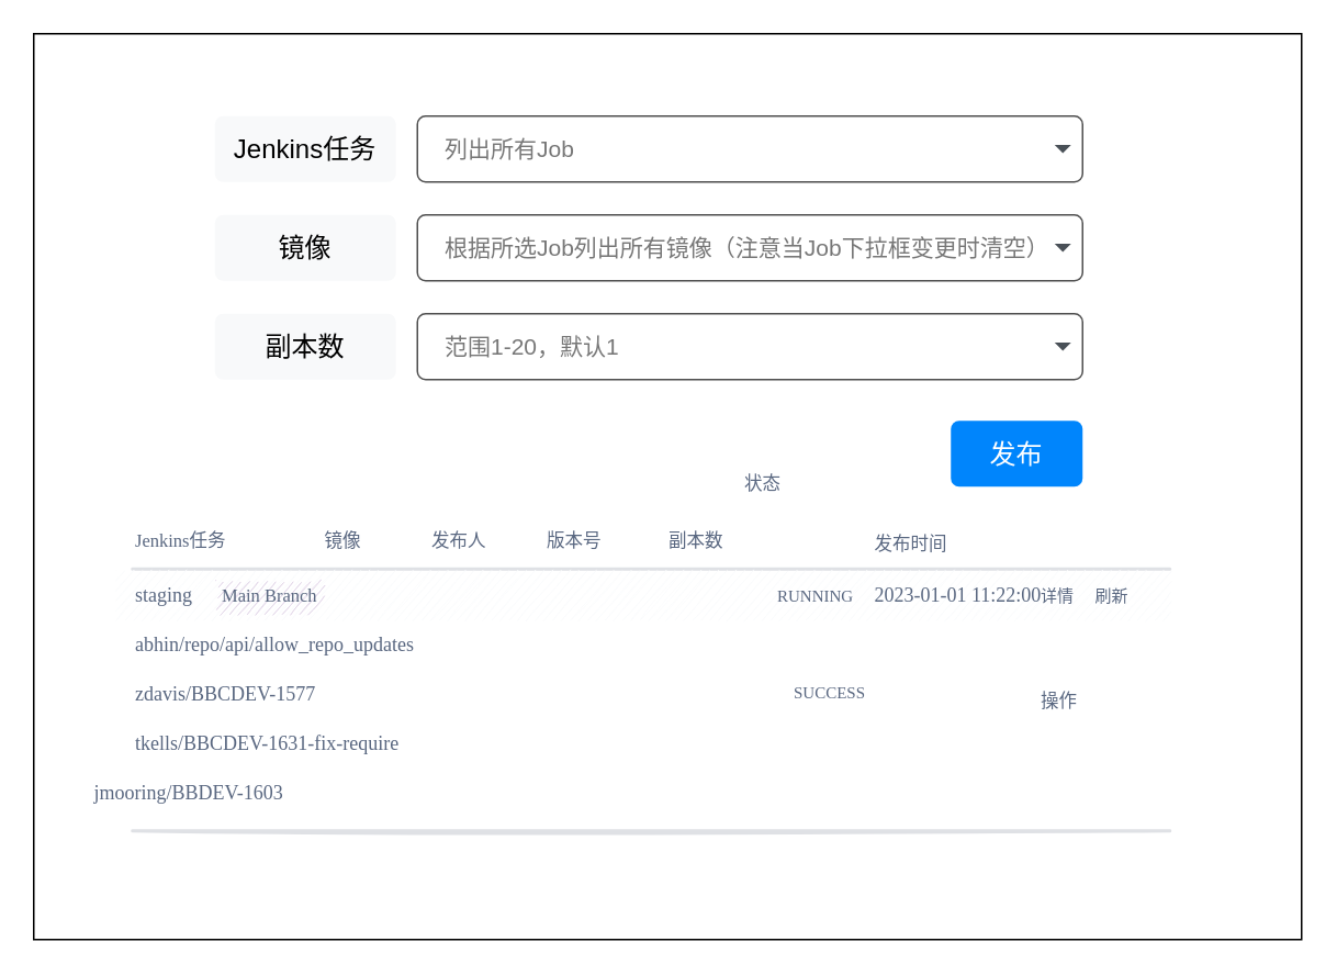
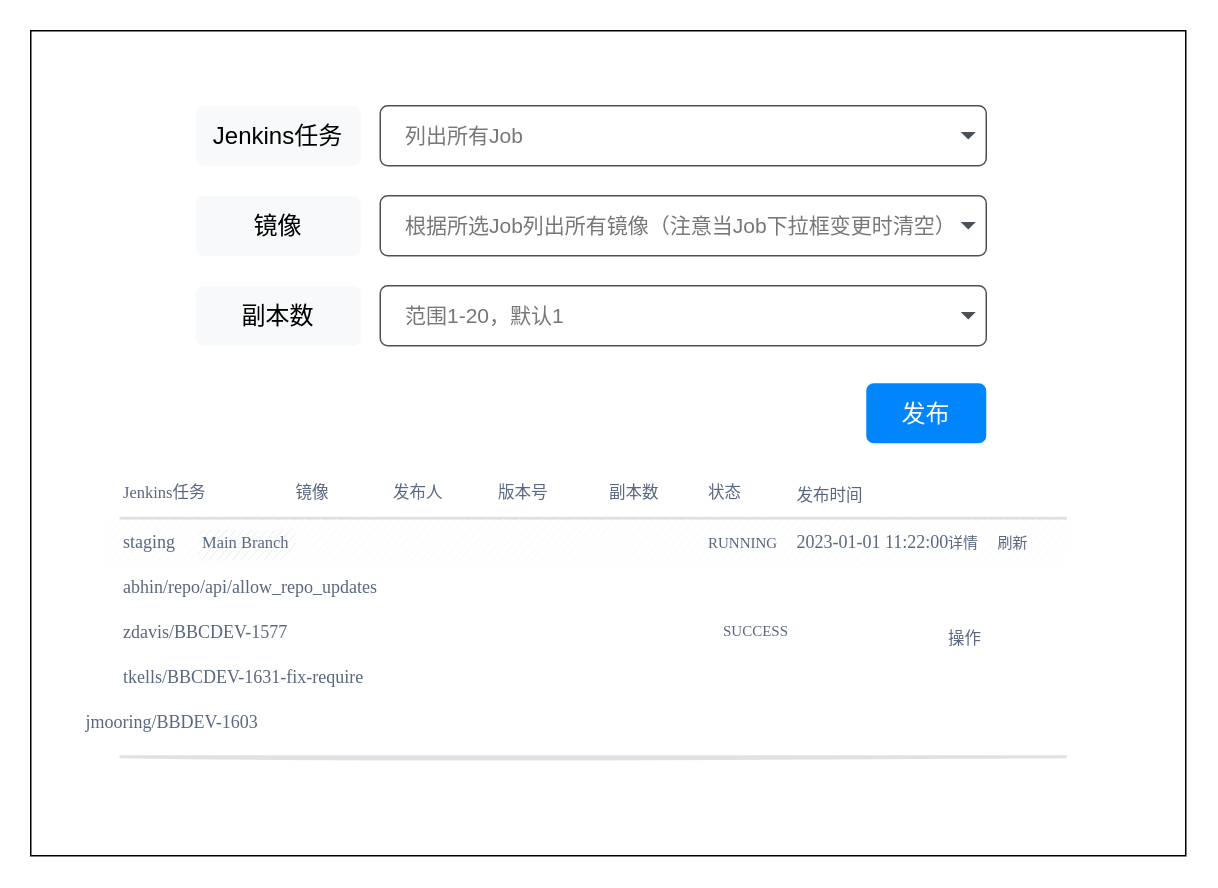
  <mxCell id="0" />
  <mxCell id="1" parent="0" />
  <mxCell id="2" value="" style="rounded=0;whiteSpace=wrap;html=1;" vertex="1" parent="1"><mxGeometry x="20" y="20" width="770" height="550" as="geometry" /></mxCell>
  <mxCell id="3" value="列出所有Job" style="html=1;shadow=0;dashed=0;shape=mxgraph.bootstrap.rrect;rSize=5;strokeColor=#505050;strokeWidth=1;fillColor=#ffffff;fontColor=#777777;whiteSpace=wrap;align=left;verticalAlign=middle;fontStyle=0;fontSize=14;spacingRight=0;spacing=17;" vertex="1" parent="1"><mxGeometry x="253" y="70" width="404" height="40" as="geometry" /></mxCell>
  <mxCell id="4" value="" style="shape=triangle;direction=south;fillColor=#495057;strokeColor=none;perimeter=none;" vertex="1" parent="3"><mxGeometry x="1" y="0.5" width="10" height="5" relative="1" as="geometry"><mxPoint x="-17" y="-2.5" as="offset" /></mxGeometry></mxCell>
  <mxCell id="5" value="Jenkins任务" style="html=1;shadow=0;dashed=0;shape=mxgraph.bootstrap.rrect;rSize=5;strokeColor=none;strokeWidth=1;fillColor=#F8F9FA;fontColor=#000000;whiteSpace=wrap;align=center;verticalAlign=middle;spacingLeft=0;fontStyle=0;fontSize=16;spacing=5;" vertex="1" parent="1"><mxGeometry x="130" y="70" width="110" height="40" as="geometry" /></mxCell>
  <mxCell id="6" value="根据所选Job列出所有镜像（注意当Job下拉框变更时清空）" style="html=1;shadow=0;dashed=0;shape=mxgraph.bootstrap.rrect;rSize=5;strokeColor=#505050;strokeWidth=1;fillColor=#ffffff;fontColor=#777777;whiteSpace=wrap;align=left;verticalAlign=middle;fontStyle=0;fontSize=14;spacingRight=0;spacing=17;" vertex="1" parent="1"><mxGeometry x="253" y="130" width="404" height="40" as="geometry" /></mxCell>
  <mxCell id="7" value="" style="shape=triangle;direction=south;fillColor=#495057;strokeColor=none;perimeter=none;" vertex="1" parent="6"><mxGeometry x="1" y="0.5" width="10" height="5" relative="1" as="geometry"><mxPoint x="-17" y="-2.5" as="offset" /></mxGeometry></mxCell>
  <mxCell id="8" value="镜像" style="html=1;shadow=0;dashed=0;shape=mxgraph.bootstrap.rrect;rSize=5;strokeColor=none;strokeWidth=1;fillColor=#F8F9FA;fontColor=#000000;whiteSpace=wrap;align=center;verticalAlign=middle;spacingLeft=0;fontStyle=0;fontSize=16;spacing=5;" vertex="1" parent="1"><mxGeometry x="130" y="130" width="110" height="40" as="geometry" /></mxCell>
  <mxCell id="9" value="范围1-20，默认1" style="html=1;shadow=0;dashed=0;shape=mxgraph.bootstrap.rrect;rSize=5;strokeColor=#505050;strokeWidth=1;fillColor=#ffffff;fontColor=#777777;whiteSpace=wrap;align=left;verticalAlign=middle;fontStyle=0;fontSize=14;spacingRight=0;spacing=17;" vertex="1" parent="1"><mxGeometry x="253" y="190" width="404" height="40" as="geometry" /></mxCell>
  <mxCell id="10" value="" style="shape=triangle;direction=south;fillColor=#495057;strokeColor=none;perimeter=none;" vertex="1" parent="9"><mxGeometry x="1" y="0.5" width="10" height="5" relative="1" as="geometry"><mxPoint x="-17" y="-2.5" as="offset" /></mxGeometry></mxCell>
  <mxCell id="11" value="副本数" style="html=1;shadow=0;dashed=0;shape=mxgraph.bootstrap.rrect;rSize=5;strokeColor=none;strokeWidth=1;fillColor=#F8F9FA;fontColor=#000000;whiteSpace=wrap;align=center;verticalAlign=middle;spacingLeft=0;fontStyle=0;fontSize=16;spacing=5;" vertex="1" parent="1"><mxGeometry x="130" y="190" width="110" height="40" as="geometry" /></mxCell>
  <mxCell id="12" value="发布" style="html=1;shadow=0;dashed=0;shape=mxgraph.bootstrap.rrect;rSize=5;strokeColor=none;strokeWidth=1;fillColor=#0085FC;fontColor=#FFFFFF;whiteSpace=wrap;align=center;verticalAlign=middle;spacingLeft=0;fontStyle=0;fontSize=16;spacing=5;" vertex="1" parent="1"><mxGeometry x="577" y="255" width="80" height="40" as="geometry" /></mxCell>
  <mxCell id="13" value="Jenkins任务" style="html=1;fillColor=none;strokeColor=none;fontSize=11;align=left;fontColor=#596780;whiteSpace=wrap;sketch=1;hachureGap=4;pointerEvents=0;fontFamily=Architects Daughter;fontSource=https%3A%2F%2Ffonts.googleapis.com%2Fcss%3Ffamily%3DArchitects%2BDaughter;" vertex="1" parent="1"><mxGeometry x="80" y="317.5" width="110" height="20" as="geometry" /></mxCell>
- <mxCell id="14" value="状态" style="html=1;fillColor=none;strokeColor=none;fontSize=11;align=left;fontColor=#596780;whiteSpace=wrap;sketch=1;hachureGap=4;pointerEvents=0;fontFamily=Architects Daughter;fontSource=https%3A%2F%2Ffonts.googleapis.com%2Fcss%3Ffamily%3DArchitects%2BDaughter;" vertex="1" parent="1"><mxGeometry x="450" y="282.5" width="40" height="20" as="geometry" /></mxCell>
+ <mxCell id="14" value="状态" style="html=1;fillColor=none;strokeColor=none;fontSize=11;align=left;fontColor=#596780;whiteSpace=wrap;sketch=1;hachureGap=4;pointerEvents=0;fontFamily=Architects Daughter;fontSource=https%3A%2F%2Ffonts.googleapis.com%2Fcss%3Ffamily%3DArchitects%2BDaughter;" vertex="1" parent="1"><mxGeometry x="470" y="317.5" width="40" height="20" as="geometry" /></mxCell>
  <mxCell id="15" value="发布时间" style="html=1;fillColor=none;strokeColor=none;fontSize=11;align=left;fontColor=#596780;whiteSpace=wrap;sketch=1;hachureGap=4;pointerEvents=0;fontFamily=Architects Daughter;fontSource=https%3A%2F%2Ffonts.googleapis.com%2Fcss%3Ffamily%3DArchitects%2BDaughter;" vertex="1" parent="1"><mxGeometry x="529" y="320" width="90" height="20" as="geometry" /></mxCell>
  <mxCell id="16" value="操作" style="html=1;fillColor=none;strokeColor=none;fontSize=11;align=center;fontColor=#596780;whiteSpace=wrap;sketch=1;hachureGap=4;pointerEvents=0;fontFamily=Architects Daughter;fontSource=https%3A%2F%2Ffonts.googleapis.com%2Fcss%3Ffamily%3DArchitects%2BDaughter;" vertex="1" parent="1"><mxGeometry x="623" y="415" width="40" height="20" as="geometry" /></mxCell>
  <mxCell id="17" value="" style="shape=line;strokeWidth=2;html=1;strokeColor=#DFE1E5;resizeWidth=1;sketch=1;hachureGap=4;pointerEvents=0;fontFamily=Architects Daughter;fontSource=https%3A%2F%2Ffonts.googleapis.com%2Fcss%3Ffamily%3DArchitects%2BDaughter;fontSize=20;" vertex="1" parent="1"><mxGeometry x="80" y="340" width="630" height="10" as="geometry" /></mxCell>
  <mxCell id="18" value="" style="strokeColor=none;fillColor=#FAFBFC;html=1;sketch=1;hachureGap=4;pointerEvents=0;fontFamily=Architects Daughter;fontSource=https%3A%2F%2Ffonts.googleapis.com%2Fcss%3Ffamily%3DArchitects%2BDaughter;fontSize=20;" vertex="1" parent="1"><mxGeometry x="70" y="346" width="640" height="30" as="geometry" /></mxCell>
  <mxCell id="19" value="staging" style="strokeColor=none;fillColor=none;fontSize=12;fontColor=#596780;align=left;html=1;sketch=1;hachureGap=4;pointerEvents=0;fontFamily=Architects Daughter;fontSource=https%3A%2F%2Ffonts.googleapis.com%2Fcss%3Ffamily%3DArchitects%2BDaughter;" vertex="1" parent="1"><mxGeometry x="80" y="351" width="50" height="20" as="geometry" /></mxCell>
- <mxCell id="20" value="Main Branch" style="strokeColor=none;fillColor=#e1d5e7;fontSize=11;fontColor=#596780;rounded=1;html=1;sketch=1;hachureGap=4;pointerEvents=0;fontFamily=Architects Daughter;fontSource=https%3A%2F%2Ffonts.googleapis.com%2Fcss%3Ffamily%3DArchitects%2BDaughter;" vertex="1" parent="1"><mxGeometry x="130" y="351" width="65" height="20" as="geometry" /></mxCell>
+ <mxCell id="20" value="Main Branch" style="strokeColor=none;fillColor=#EDEEEF;fontSize=11;fontColor=#596780;rounded=1;html=1;sketch=1;hachureGap=4;pointerEvents=0;fontFamily=Architects Daughter;fontSource=https%3A%2F%2Ffonts.googleapis.com%2Fcss%3Ffamily%3DArchitects%2BDaughter;" vertex="1" parent="1"><mxGeometry x="130" y="351" width="65" height="20" as="geometry" /></mxCell>
  <mxCell id="21" value="2023-01-01 11:22:00" style="strokeColor=none;fillColor=none;fontSize=12;fontColor=#596780;align=left;html=1;sketch=1;hachureGap=4;pointerEvents=0;fontFamily=Architects Daughter;fontSource=https%3A%2F%2Ffonts.googleapis.com%2Fcss%3Ffamily%3DArchitects%2BDaughter;" vertex="1" parent="1"><mxGeometry x="529" y="351" width="50" height="20" as="geometry" /></mxCell>
  <mxCell id="22" value="abhin/repo/api/allow_repo_updates" style="strokeColor=none;fillColor=none;fontSize=12;fontColor=#596780;align=left;html=1;sketch=1;hachureGap=4;pointerEvents=0;fontFamily=Architects Daughter;fontSource=https%3A%2F%2Ffonts.googleapis.com%2Fcss%3Ffamily%3DArchitects%2BDaughter;" vertex="1" parent="1"><mxGeometry x="80" y="381" width="240" height="20" as="geometry" /></mxCell>
  <mxCell id="23" value="SUCCESS" style="strokeColor=none;fillColor=none;fontSize=10;fontColor=#596780;align=left;html=1;sketch=1;hachureGap=4;pointerEvents=0;fontFamily=Architects Daughter;fontSource=https%3A%2F%2Ffonts.googleapis.com%2Fcss%3Ffamily%3DArchitects%2BDaughter;" vertex="1" parent="1"><mxGeometry x="480" y="409.5" width="40" height="20" as="geometry" /></mxCell>
  <mxCell id="24" value="zdavis/BBCDEV-1577" style="strokeColor=none;fillColor=none;fontSize=12;fontColor=#596780;align=left;html=1;sketch=1;hachureGap=4;pointerEvents=0;fontFamily=Architects Daughter;fontSource=https%3A%2F%2Ffonts.googleapis.com%2Fcss%3Ffamily%3DArchitects%2BDaughter;" vertex="1" parent="1"><mxGeometry x="80" y="411" width="240" height="20" as="geometry" /></mxCell>
  <mxCell id="25" value="tkells/BBCDEV-1631-fix-require" style="strokeColor=none;fillColor=none;fontSize=12;fontColor=#596780;align=left;html=1;sketch=1;hachureGap=4;pointerEvents=0;fontFamily=Architects Daughter;fontSource=https%3A%2F%2Ffonts.googleapis.com%2Fcss%3Ffamily%3DArchitects%2BDaughter;" vertex="1" parent="1"><mxGeometry x="80" y="441" width="240" height="20" as="geometry" /></mxCell>
  <mxCell id="26" value="jmooring/BBDEV-1603" style="strokeColor=none;fillColor=none;fontSize=12;fontColor=#596780;align=left;html=1;sketch=1;hachureGap=4;pointerEvents=0;fontFamily=Architects Daughter;fontSource=https%3A%2F%2Ffonts.googleapis.com%2Fcss%3Ffamily%3DArchitects%2BDaughter;" vertex="1" parent="1"><mxGeometry x="55" y="471" width="240" height="20" as="geometry" /></mxCell>
  <mxCell id="27" value="" style="shape=line;strokeWidth=2;html=1;strokeColor=#DFE1E5;resizeWidth=1;sketch=1;hachureGap=4;pointerEvents=0;fontFamily=Architects Daughter;fontSource=https%3A%2F%2Ffonts.googleapis.com%2Fcss%3Ffamily%3DArchitects%2BDaughter;fontSize=20;" vertex="1" parent="1"><mxGeometry x="80" y="499" width="630" height="10" as="geometry" /></mxCell>
  <mxCell id="28" value="RUNNING" style="strokeColor=none;fillColor=none;fontSize=10;fontColor=#596780;align=left;html=1;sketch=1;hachureGap=4;pointerEvents=0;fontFamily=Architects Daughter;fontSource=https%3A%2F%2Ffonts.googleapis.com%2Fcss%3Ffamily%3DArchitects%2BDaughter;" vertex="1" parent="1"><mxGeometry x="470" y="350.5" width="40" height="20" as="geometry" /></mxCell>
  <mxCell id="29" value="详情" style="strokeColor=none;fillColor=none;fontSize=10;fontColor=#596780;align=left;html=1;sketch=1;hachureGap=4;pointerEvents=0;fontFamily=Architects Daughter;fontSource=https%3A%2F%2Ffonts.googleapis.com%2Fcss%3Ffamily%3DArchitects%2BDaughter;" vertex="1" parent="1"><mxGeometry x="630" y="351" width="40" height="20" as="geometry" /></mxCell>
  <mxCell id="30" value="镜像" style="html=1;fillColor=none;strokeColor=none;fontSize=11;align=left;fontColor=#596780;whiteSpace=wrap;sketch=1;hachureGap=4;pointerEvents=0;fontFamily=Architects Daughter;fontSource=https%3A%2F%2Ffonts.googleapis.com%2Fcss%3Ffamily%3DArchitects%2BDaughter;" vertex="1" parent="1"><mxGeometry x="195" y="317.5" width="50" height="20" as="geometry" /></mxCell>
  <mxCell id="31" value="副本数" style="html=1;fillColor=none;strokeColor=none;fontSize=11;align=left;fontColor=#596780;whiteSpace=wrap;sketch=1;hachureGap=4;pointerEvents=0;fontFamily=Architects Daughter;fontSource=https%3A%2F%2Ffonts.googleapis.com%2Fcss%3Ffamily%3DArchitects%2BDaughter;" vertex="1" parent="1"><mxGeometry x="404" y="317.5" width="50" height="20" as="geometry" /></mxCell>
  <mxCell id="32" value="发布人" style="html=1;fillColor=none;strokeColor=none;fontSize=11;align=left;fontColor=#596780;whiteSpace=wrap;sketch=1;hachureGap=4;pointerEvents=0;fontFamily=Architects Daughter;fontSource=https%3A%2F%2Ffonts.googleapis.com%2Fcss%3Ffamily%3DArchitects%2BDaughter;" vertex="1" parent="1"><mxGeometry x="260" y="317.5" width="50" height="20" as="geometry" /></mxCell>
  <mxCell id="33" value="版本号" style="html=1;fillColor=none;strokeColor=none;fontSize=11;align=left;fontColor=#596780;whiteSpace=wrap;sketch=1;hachureGap=4;pointerEvents=0;fontFamily=Architects Daughter;fontSource=https%3A%2F%2Ffonts.googleapis.com%2Fcss%3Ffamily%3DArchitects%2BDaughter;" vertex="1" parent="1"><mxGeometry x="330" y="317.5" width="50" height="20" as="geometry" /></mxCell>
  <mxCell id="34" value="刷新" style="strokeColor=none;fillColor=none;fontSize=10;fontColor=#596780;align=left;html=1;sketch=1;hachureGap=4;pointerEvents=0;fontFamily=Architects Daughter;fontSource=https%3A%2F%2Ffonts.googleapis.com%2Fcss%3Ffamily%3DArchitects%2BDaughter;" vertex="1" parent="1"><mxGeometry x="663" y="350.5" width="40" height="20" as="geometry" /></mxCell>
